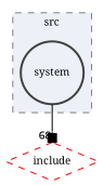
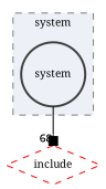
  digraph {
    compound=true
    fontname="Noto Serif"
    node [fillcolor="#edf0f7" fontname="Noto Serif" fontsize=10]
    n1 [color=grey25 label=system shape=circle style="filled,bold,"]
    n2 [color=red label=include shape=diamond style="dashed,"]
    subgraph cluster_1 {
      bgcolor="#edf0f7"
      fontsize=10
-     label=src
+     label=system
      pencolor=grey50
      style="filled,dashed,"
      n1
    }
    n1 -> n2 [fontname="Noto Serif" fontsize=10 headlabel=68 labeldistance=1.5 labelfontname=Helvetica labelfontsize=10 arrowhead=box]
  }
